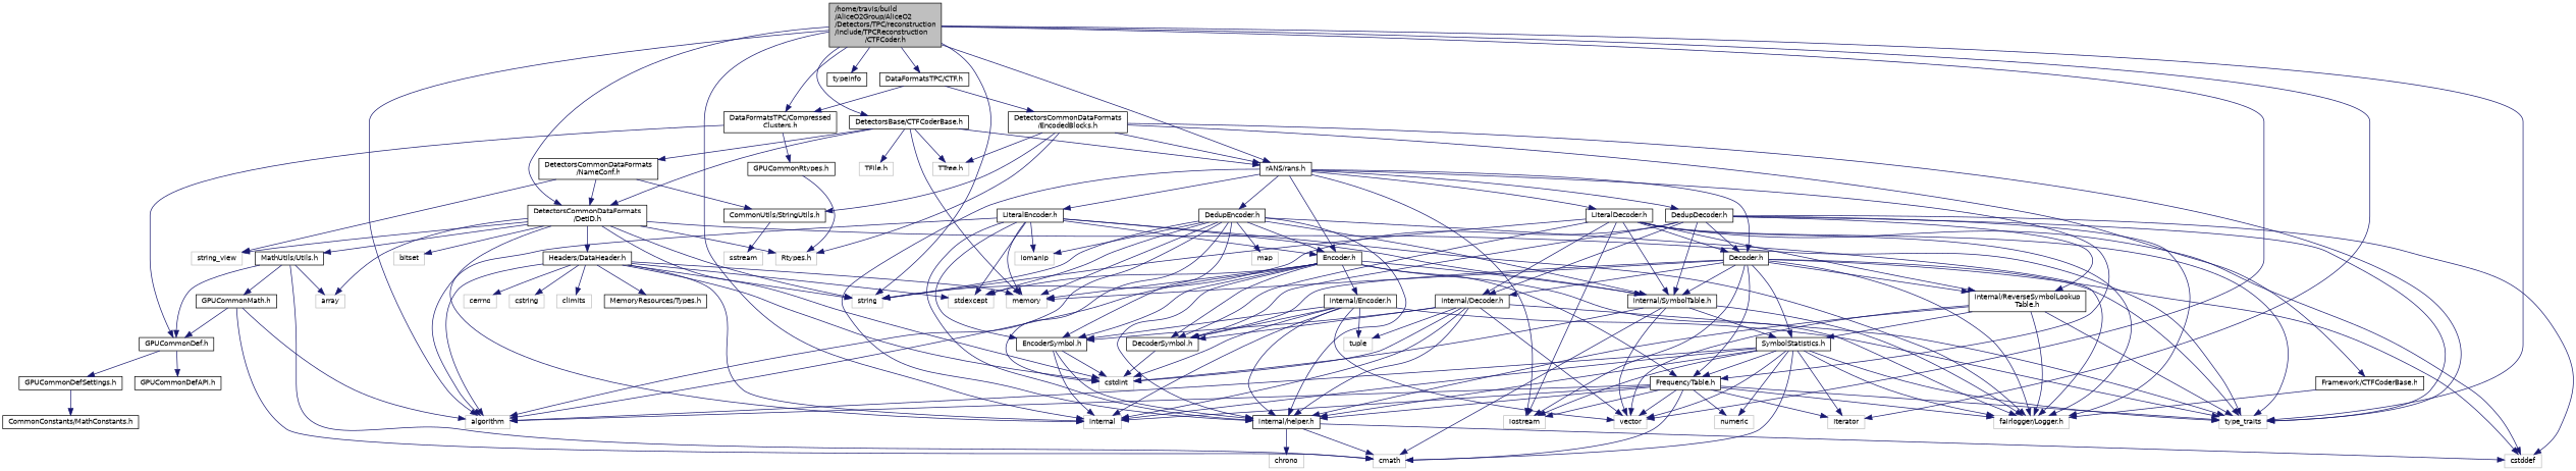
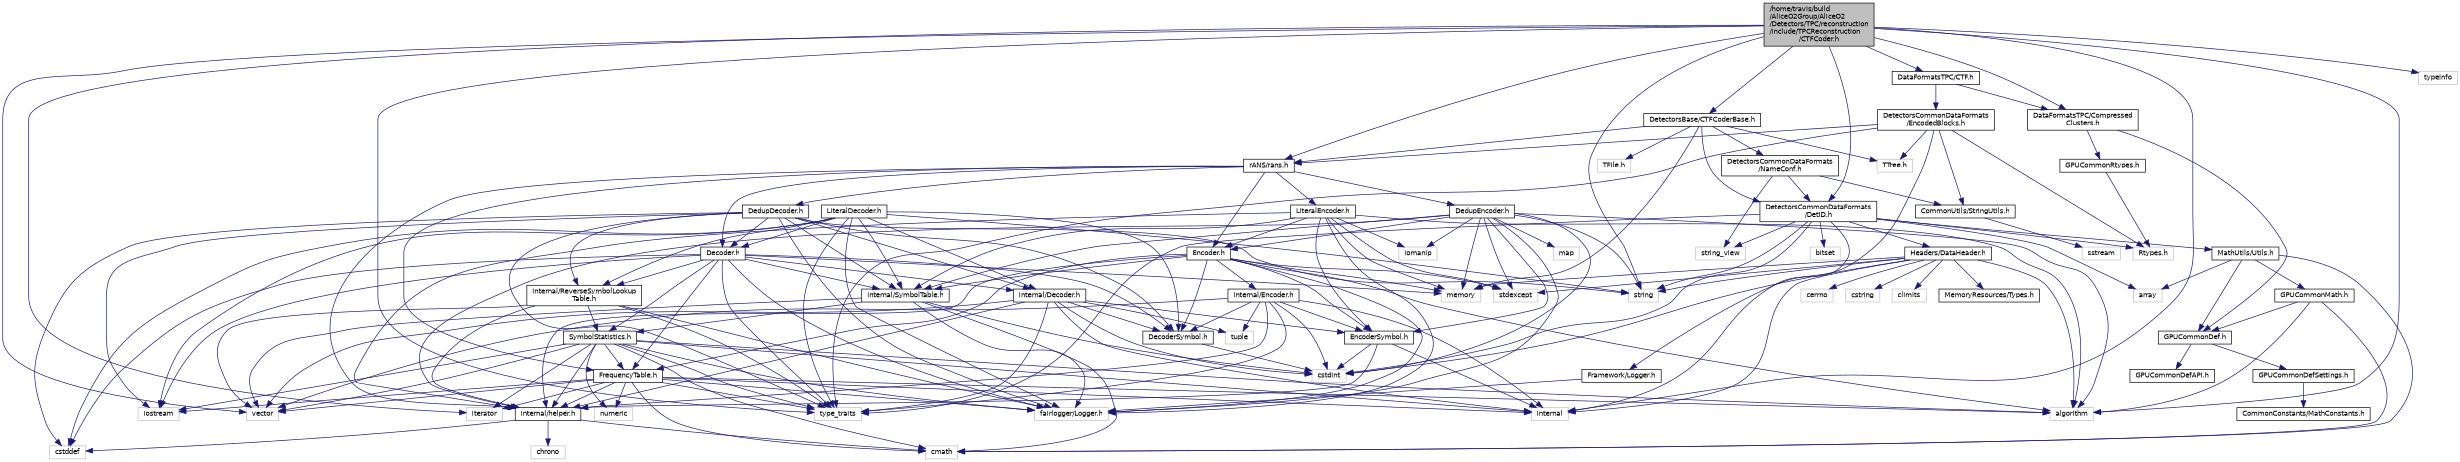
  digraph {
    node [color=black fontname=Helvetica fontsize=10 shape=record]
    edge [color=midnightblue fontname=Helvetica fontsize=10 labelfontname=Helvetica labelfontsize=10 style=solid]
    n1 [fillcolor=grey75 fontcolor=black height=0.2 label="/home/travis/build\l/AliceO2Group/AliceO2\l/Detectors/TPC/reconstruction\l/include/TPCReconstruction\l/CTFCoder.h" style=filled width=0.4]
    n2 [color=grey75 height=0.2 label=algorithm width=0.4]
    n3 [color=grey75 height=0.2 label=iterator width=0.4]
    n4 [color=grey75 height=0.2 label=string width=0.4]
    n5 [color=grey75 height=0.2 label=internal width=0.4]
    n6 [color=grey75 height=0.2 label=type_traits width=0.4]
-   n7 [height=0.2 label=typeinfo width=0.4]
+   n7 [color=grey75 height=0.2 label=typeinfo width=0.4]
    n8 [color=grey75 height=0.2 label=vector width=0.4]
    n9 [height=0.2 label="DataFormatsTPC/CTF.h" width=0.4]
    n10 [height=0.2 label="rANS/rans.h" width=0.4]
    n11 [height=0.2 label="DataFormatsTPC/Compressed\lClusters.h" width=0.4]
    n12 [height=0.2 label="DetectorsCommonDataFormats\l/DetID.h" width=0.4]
    n13 [height=0.2 label="DetectorsBase/CTFCoderBase.h" width=0.4]
    n14 [height=0.2 label="DetectorsCommonDataFormats\l/EncodedBlocks.h" width=0.4]
    n15 [height=0.2 label="FrequencyTable.h" width=0.4]
    n16 [height=0.2 label="internal/helper.h" width=0.4]
    n17 [height=0.2 label="Encoder.h" width=0.4]
    n18 [height=0.2 label="Decoder.h" width=0.4]
    n19 [height=0.2 label="DedupEncoder.h" width=0.4]
    n20 [height=0.2 label="DedupDecoder.h" width=0.4]
    n21 [height=0.2 label="LiteralEncoder.h" width=0.4]
    n22 [height=0.2 label="LiteralDecoder.h" width=0.4]
    n23 [height=0.2 label="GPUCommonDef.h" width=0.4]
    n24 [height=0.2 label="GPUCommonRtypes.h" width=0.4]
    n25 [color=grey75 height=0.2 label="Rtypes.h" width=0.4]
    n26 [color=grey75 height=0.2 label=cstdint width=0.4]
    n27 [color=grey75 height=0.2 label=array width=0.4]
    n28 [color=grey75 height=0.2 label=bitset width=0.4]
    n29 [color=grey75 height=0.2 label=string_view width=0.4]
    n30 [height=0.2 label="MathUtils/Utils.h" width=0.4]
    n31 [height=0.2 label="Headers/DataHeader.h" width=0.4]
    n32 [color=grey75 height=0.2 label="TTree.h" width=0.4]
    n33 [color=grey75 height=0.2 label=memory width=0.4]
    n34 [color=grey75 height=0.2 label="TFile.h" width=0.4]
    n35 [height=0.2 label="DetectorsCommonDataFormats\l/NameConf.h" width=0.4]
    n36 [height=0.2 label="CommonUtils/StringUtils.h" width=0.4]
-   n37 [height=0.2 label="Framework/CTFCoderBase.h" width=0.4]
+   n37 [height=0.2 label="Framework/Logger.h" width=0.4]
    n38 [color=grey75 height=0.2 label=sstream width=0.4]
    n39 [color=grey75 height=0.2 label="fairlogger/Logger.h" width=0.4]
    n40 [color=grey75 height=0.2 label=cmath width=0.4]
    n41 [color=grey75 height=0.2 label=iostream width=0.4]
    n42 [color=grey75 height=0.2 label=numeric width=0.4]
    n43 [color=grey75 height=0.2 label=cstddef width=0.4]
    n44 [color=grey75 height=0.2 label=chrono width=0.4]
    n45 [height=0.2 label="internal/Encoder.h" width=0.4]
    n46 [height=0.2 label="EncoderSymbol.h" width=0.4]
    n47 [color=grey75 height=0.2 label=stdexcept width=0.4]
    n48 [height=0.2 label="internal/SymbolTable.h" width=0.4]
    n49 [height=0.2 label="DecoderSymbol.h" width=0.4]
    n50 [height=0.2 label="SymbolStatistics.h" width=0.4]
    n51 [height=0.2 label="internal/Decoder.h" width=0.4]
    n52 [height=0.2 label="internal/ReverseSymbolLookup\lTable.h" width=0.4]
    n53 [color=grey75 height=0.2 label=iomanip width=0.4]
    n54 [color=grey75 height=0.2 label=map width=0.4]
    n55 [color=grey75 height=0.2 label=tuple width=0.4]
    n56 [height=0.2 label="GPUCommonDefSettings.h" width=0.4]
    n57 [height=0.2 label="GPUCommonDefAPI.h" width=0.4]
    n58 [height=0.2 label="CommonConstants/MathConstants.h" width=0.4]
    n59 [height=0.2 label="GPUCommonMath.h" width=0.4]
    n60 [color=grey75 height=0.2 label=cstring width=0.4]
    n61 [color=grey75 height=0.2 label=climits width=0.4]
    n62 [height=0.2 label="MemoryResources/Types.h" width=0.4]
    n63 [color=grey75 height=0.2 label=cerrno width=0.4]
    n1 -> n2
    n1 -> n3
    n1 -> n4
    n1 -> n5
    n1 -> n6
    n1 -> n7
    n1 -> n8
    n1 -> n9
    n1 -> n10
    n1 -> n11
    n1 -> n12
    n1 -> n13
    n9 -> n11
    n9 -> n14
    n10 -> n15
    n10 -> n16
    n10 -> n17
    n10 -> n18
    n10 -> n19
    n10 -> n20
    n10 -> n21
-   n10 -> n22
    n11 -> n23
    n11 -> n24
    n12 -> n4
    n12 -> n5
    n12 -> n6
    n12 -> n25
    n12 -> n26
    n12 -> n27
    n12 -> n28
    n12 -> n29
    n12 -> n30
    n12 -> n31
    n13 -> n10
    n13 -> n12
    n13 -> n32
    n13 -> n33
    n13 -> n34
    n13 -> n35
    n14 -> n6
    n14 -> n10
    n14 -> n25
    n14 -> n32
    n14 -> n36
    n14 -> n37
    n15 -> n2
    n15 -> n3
    n15 -> n5
    n15 -> n6
    n15 -> n8
    n15 -> n16
    n15 -> n39
    n15 -> n40
    n15 -> n41
    n15 -> n42
    n16 -> n40
    n16 -> n43
    n16 -> n44
    n17 -> n2
    n17 -> n15
    n17 -> n16
    n17 -> n33
    n17 -> n39
    n17 -> n45
    n17 -> n46
    n17 -> n47
    n17 -> n48
    n17 -> n49
    n18 -> n6
    n18 -> n15
    n18 -> n33
    n18 -> n39
    n18 -> n41
    n18 -> n43
    n18 -> n48
    n18 -> n49
    n18 -> n50
    n18 -> n51
    n18 -> n52
    n19 -> n2
    n19 -> n4
    n19 -> n16
    n19 -> n17
    n19 -> n26
    n19 -> n33
    n19 -> n39
    n19 -> n46
    n19 -> n47
    n19 -> n48
    n19 -> n53
    n19 -> n54
    n20 -> n4
    n20 -> n6
    n20 -> n18
    n20 -> n39
-   n10 -> n41
+   n20 -> n41
    n20 -> n43
    n20 -> n48
    n20 -> n49
    n20 -> n51
    n20 -> n52
    n21 -> n2
    n21 -> n16
    n21 -> n17
    n21 -> n33
    n21 -> n39
    n21 -> n46
    n21 -> n47
    n21 -> n48
    n21 -> n53
    n22 -> n4
    n22 -> n6
    n22 -> n18
    n22 -> n39
    n22 -> n41
    n22 -> n43
    n22 -> n48
    n22 -> n49
    n22 -> n51
    n22 -> n52
    n23 -> n56
    n23 -> n57
    n24 -> n25
    n30 -> n23
    n30 -> n27
    n30 -> n40
    n30 -> n59
    n31 -> n2
    n31 -> n4
    n31 -> n5
    n31 -> n26
    n31 -> n33
    n31 -> n47
    n31 -> n60
    n31 -> n61
    n31 -> n62
    n31 -> n63
    n35 -> n12
    n35 -> n29
    n35 -> n36
    n36 -> n38
    n37 -> n39
    n45 -> n5
    n45 -> n6
    n45 -> n8
    n45 -> n16
    n45 -> n26
    n45 -> n46
    n45 -> n49
    n45 -> n55
    n46 -> n5
    n46 -> n16
    n46 -> n26
    n48 -> n8
    n48 -> n26
    n48 -> n39
    n48 -> n40
    n48 -> n50
    n49 -> n26
    n50 -> n2
    n50 -> n3
    n50 -> n5
    n50 -> n6
    n50 -> n8
    n50 -> n15
    n50 -> n16
    n50 -> n39
    n50 -> n40
    n50 -> n41
    n50 -> n42
    n51 -> n5
    n51 -> n6
    n51 -> n8
    n51 -> n16
    n51 -> n26
    n51 -> n46
    n51 -> n49
    n51 -> n55
    n52 -> n6
    n52 -> n8
    n52 -> n16
    n52 -> n39
    n52 -> n50
    n56 -> n58
    n59 -> n2
    n59 -> n23
    n59 -> n40
  }
